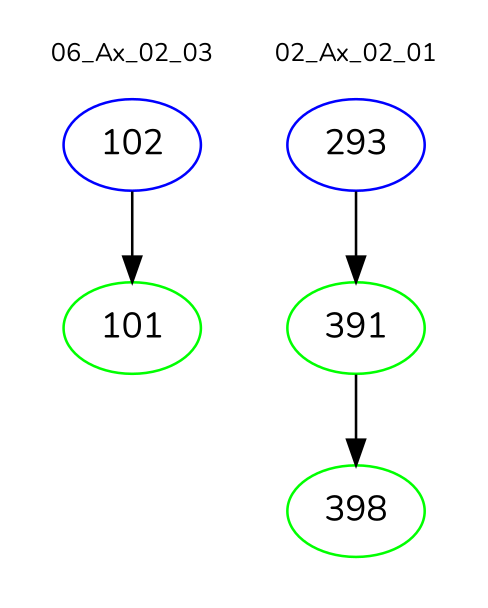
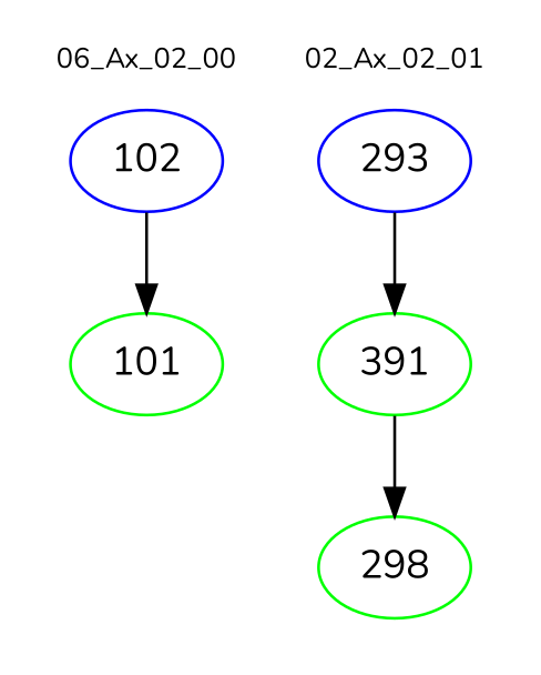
  digraph {
    fontname=Nunito
    node [color=green fontname=Nunito]
    edge [color=black fontname=Nunito]
    n1 [color=blue label=102]
    n2 [label=101]
    n3 [color=blue label=293]
    n4 [label=391]
-   n5 [label=398]
+   n5 [label=298]
    subgraph cluster_1 {
      color=white
      fontsize=10
-     label="06_Ax_02_03"
+     label="06_Ax_02_00"
      n1
      n2
    }
    subgraph cluster_2 {
      color=white
      fontsize=10
      label="02_Ax_02_01"
      n3
      n4
      n5
    }
    n1 -> n2
    n3 -> n4
    n4 -> n5
  }
